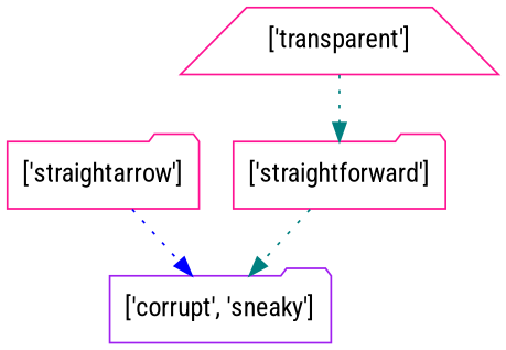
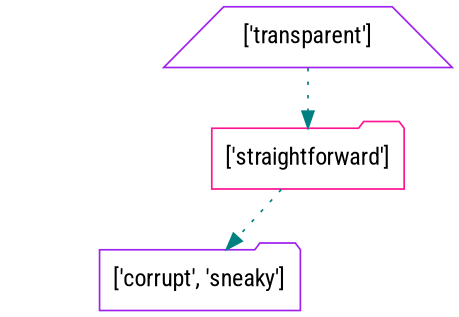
  strict digraph {
    fontname="Roboto Condensed"
    node [color=purple fontname="Roboto Condensed" shape=folder]
    edge [color=teal fontname="Roboto Condensed" style=dotted]
    "['corrupt', 'sneaky']"
-   "['straightarrow']" [color=deeppink]
-   "['transparent']" [color=deeppink shape=trapezium]
+   "['transparent']" [shape=trapezium]
    "['straightforward']" [color=deeppink]
-   "['straightarrow']" -> "['corrupt', 'sneaky']" [color=blue]
    "['transparent']" -> "['straightforward']"
    "['straightforward']" -> "['corrupt', 'sneaky']"
  }
